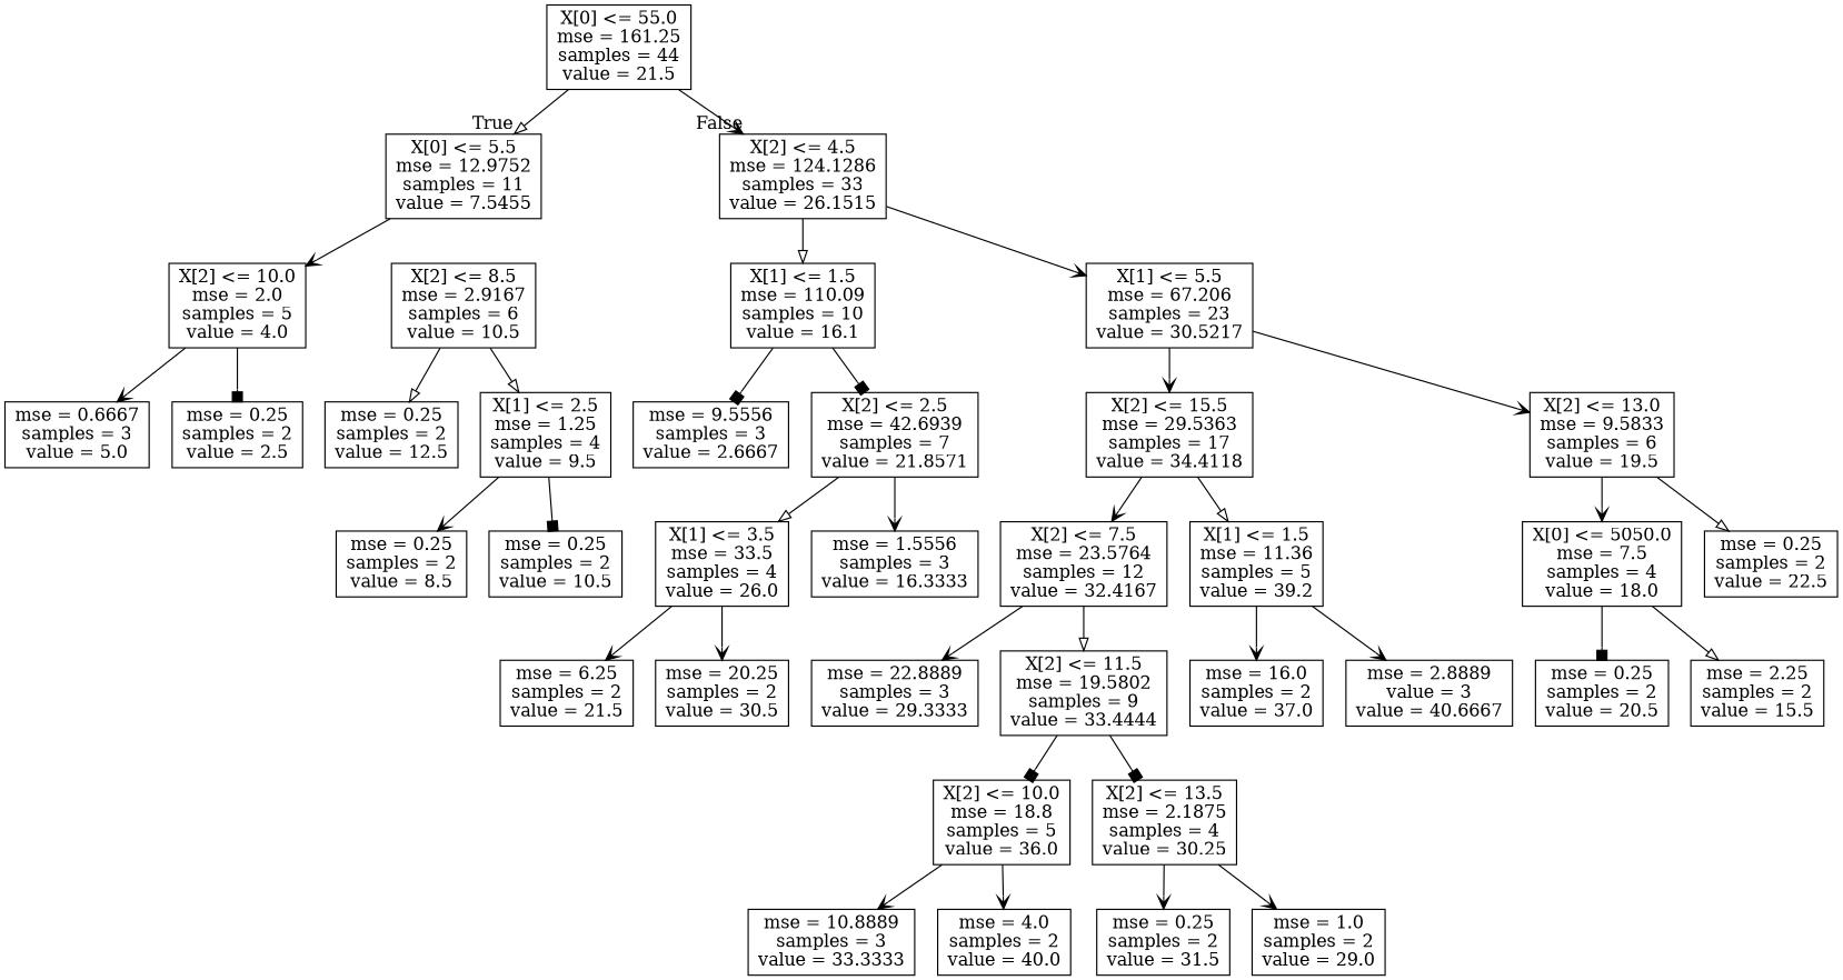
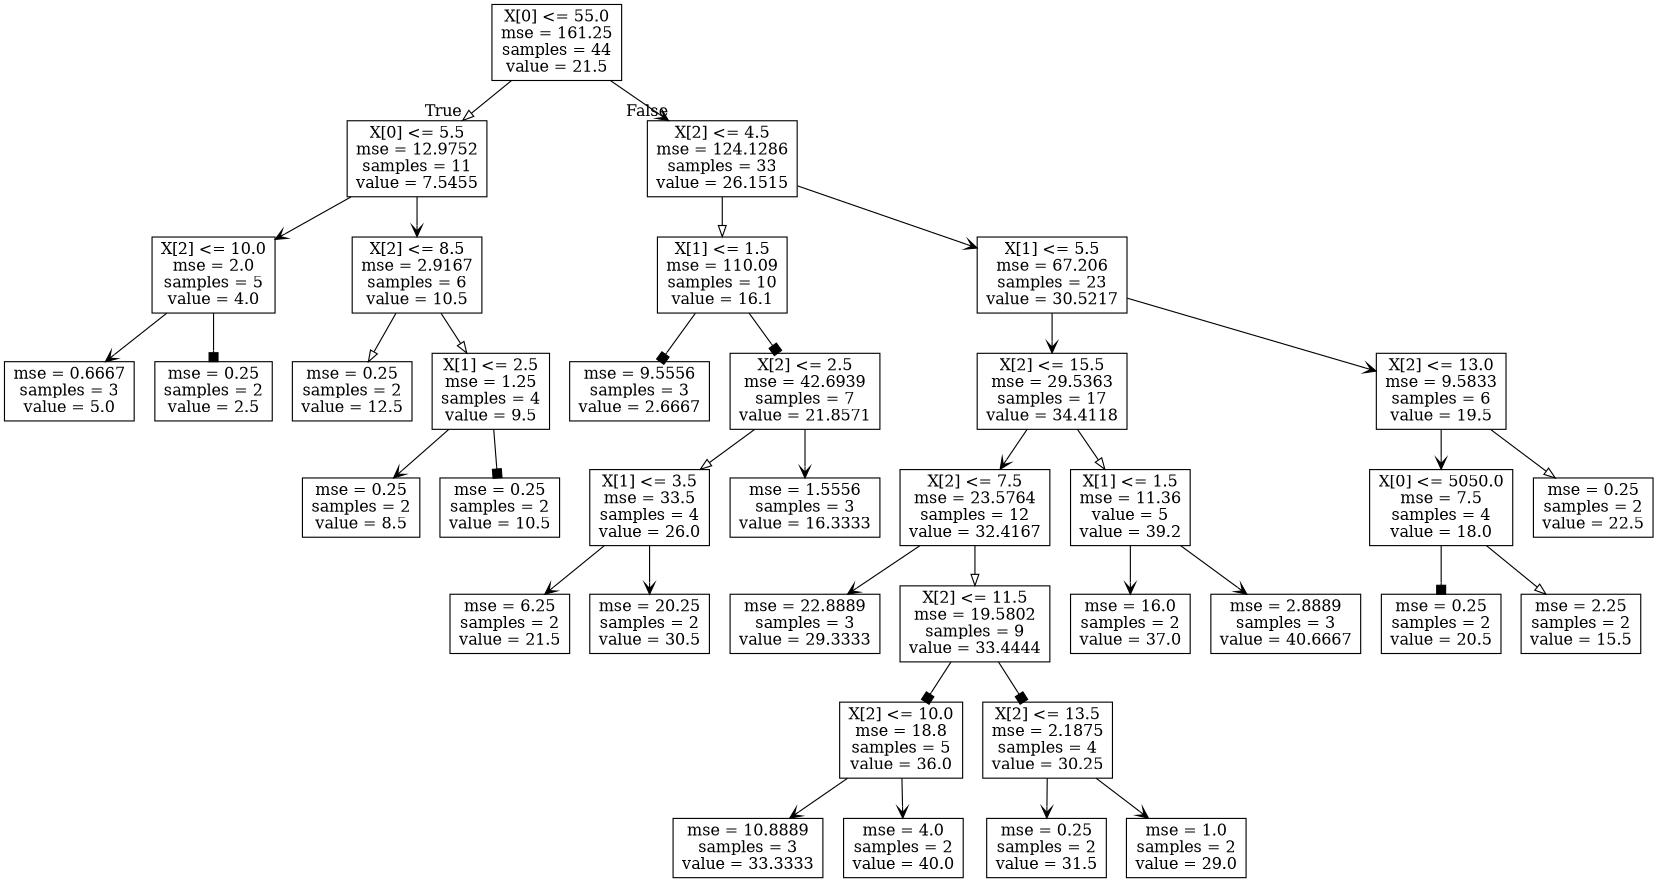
  digraph {
    node [shape=box]
    edge [arrowhead=vee]
    n1 [label="X[0] <= 55.0\nmse = 161.25\nsamples = 44\nvalue = 21.5"]
    n2 [label="X[0] <= 5.5\nmse = 12.9752\nsamples = 11\nvalue = 7.5455"]
    n3 [label="X[2] <= 4.5\nmse = 124.1286\nsamples = 33\nvalue = 26.1515"]
    n4 [label="X[2] <= 10.0\nmse = 2.0\nsamples = 5\nvalue = 4.0"]
    n5 [label="X[2] <= 8.5\nmse = 2.9167\nsamples = 6\nvalue = 10.5"]
    n6 [label="X[1] <= 1.5\nmse = 110.09\nsamples = 10\nvalue = 16.1"]
    n7 [label="X[1] <= 5.5\nmse = 67.206\nsamples = 23\nvalue = 30.5217"]
    n8 [label="mse = 0.6667\nsamples = 3\nvalue = 5.0"]
    n9 [label="mse = 0.25\nsamples = 2\nvalue = 2.5"]
    n10 [label="mse = 0.25\nsamples = 2\nvalue = 12.5"]
    n11 [label="X[1] <= 2.5\nmse = 1.25\nsamples = 4\nvalue = 9.5"]
    n12 [label="mse = 0.25\nsamples = 2\nvalue = 8.5"]
    n13 [label="mse = 0.25\nsamples = 2\nvalue = 10.5"]
    n14 [label="mse = 9.5556\nsamples = 3\nvalue = 2.6667"]
    n15 [label="X[2] <= 2.5\nmse = 42.6939\nsamples = 7\nvalue = 21.8571"]
    n16 [label="X[2] <= 15.5\nmse = 29.5363\nsamples = 17\nvalue = 34.4118"]
    n17 [label="X[2] <= 13.0\nmse = 9.5833\nsamples = 6\nvalue = 19.5"]
    n18 [label="X[1] <= 3.5\nmse = 33.5\nsamples = 4\nvalue = 26.0"]
    n19 [label="mse = 1.5556\nsamples = 3\nvalue = 16.3333"]
    n20 [label="mse = 6.25\nsamples = 2\nvalue = 21.5"]
    n21 [label="mse = 20.25\nsamples = 2\nvalue = 30.5"]
    n22 [label="X[2] <= 7.5\nmse = 23.5764\nsamples = 12\nvalue = 32.4167"]
-   n23 [label="X[1] <= 1.5\nmse = 11.36\nsamples = 5\nvalue = 39.2"]
+   n23 [label="X[1] <= 1.5\nmse = 11.36\nvalue = 5\nvalue = 39.2"]
    n24 [label="X[0] <= 5050.0\nmse = 7.5\nsamples = 4\nvalue = 18.0"]
    n25 [label="mse = 0.25\nsamples = 2\nvalue = 22.5"]
    n26 [label="mse = 22.8889\nsamples = 3\nvalue = 29.3333"]
    n27 [label="X[2] <= 11.5\nmse = 19.5802\nsamples = 9\nvalue = 33.4444"]
    n28 [label="mse = 16.0\nsamples = 2\nvalue = 37.0"]
-   n29 [label="mse = 2.8889\nvalue = 3\nvalue = 40.6667"]
+   n29 [label="mse = 2.8889\nsamples = 3\nvalue = 40.6667"]
    n30 [label="X[2] <= 10.0\nmse = 18.8\nsamples = 5\nvalue = 36.0"]
    n31 [label="X[2] <= 13.5\nmse = 2.1875\nsamples = 4\nvalue = 30.25"]
    n32 [label="mse = 10.8889\nsamples = 3\nvalue = 33.3333"]
    n33 [label="mse = 4.0\nsamples = 2\nvalue = 40.0"]
    n34 [label="mse = 0.25\nsamples = 2\nvalue = 31.5"]
    n35 [label="mse = 1.0\nsamples = 2\nvalue = 29.0"]
    n36 [label="mse = 0.25\nsamples = 2\nvalue = 20.5"]
    n37 [label="mse = 2.25\nsamples = 2\nvalue = 15.5"]
    n1 -> n2 [arrowhead=onormal headlabel=True labelangle=45 labeldistance=2.5]
    n1 -> n3 [headlabel=False labelangle=-45 labeldistance=2.5]
    n2 -> n4
+   n2 -> n5
    n3 -> n6 [arrowhead=onormal]
    n3 -> n7
    n4 -> n8
    n4 -> n9 [arrowhead=box]
    n5 -> n10 [arrowhead=onormal]
    n5 -> n11 [arrowhead=onormal]
    n6 -> n14 [arrowhead=box]
    n6 -> n15 [arrowhead=box]
    n7 -> n16
    n7 -> n17
    n11 -> n12
    n11 -> n13 [arrowhead=box]
    n15 -> n18 [arrowhead=onormal]
    n15 -> n19
    n16 -> n22
    n16 -> n23 [arrowhead=onormal]
    n17 -> n24
    n17 -> n25 [arrowhead=onormal]
    n18 -> n20
    n18 -> n21
    n22 -> n26
    n22 -> n27 [arrowhead=onormal]
    n23 -> n28
    n23 -> n29
    n24 -> n36 [arrowhead=box]
    n24 -> n37 [arrowhead=onormal]
    n27 -> n30 [arrowhead=box]
    n27 -> n31 [arrowhead=box]
    n30 -> n32
    n30 -> n33
    n31 -> n34
    n31 -> n35
  }
